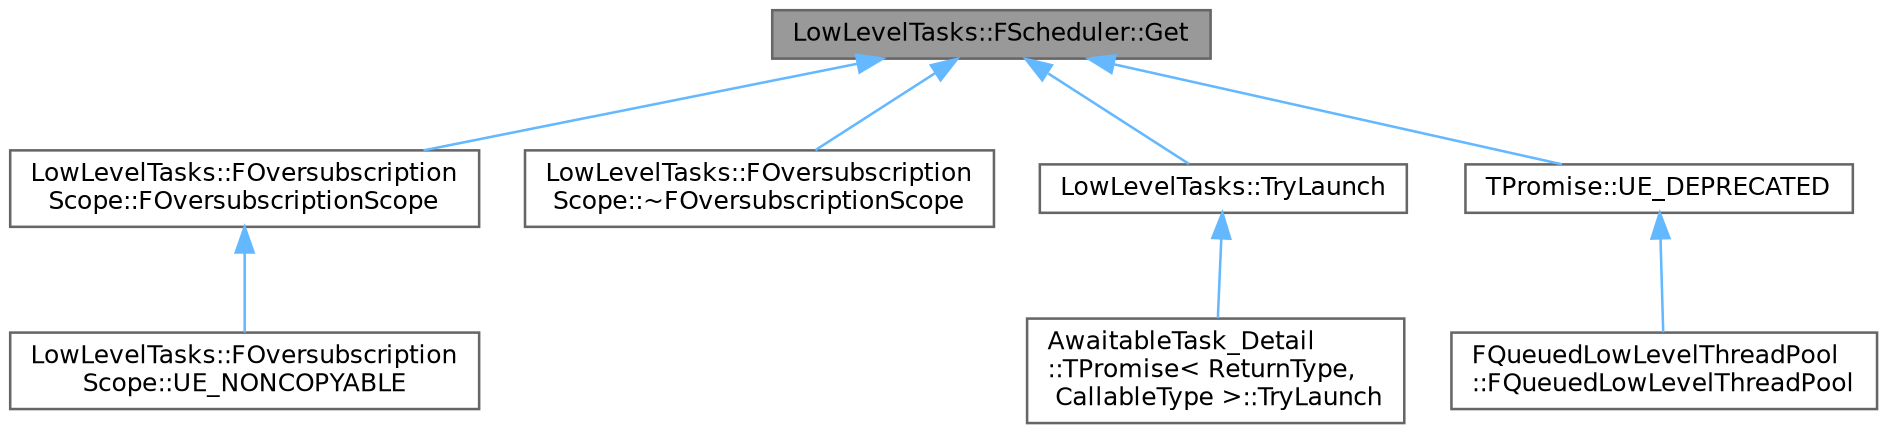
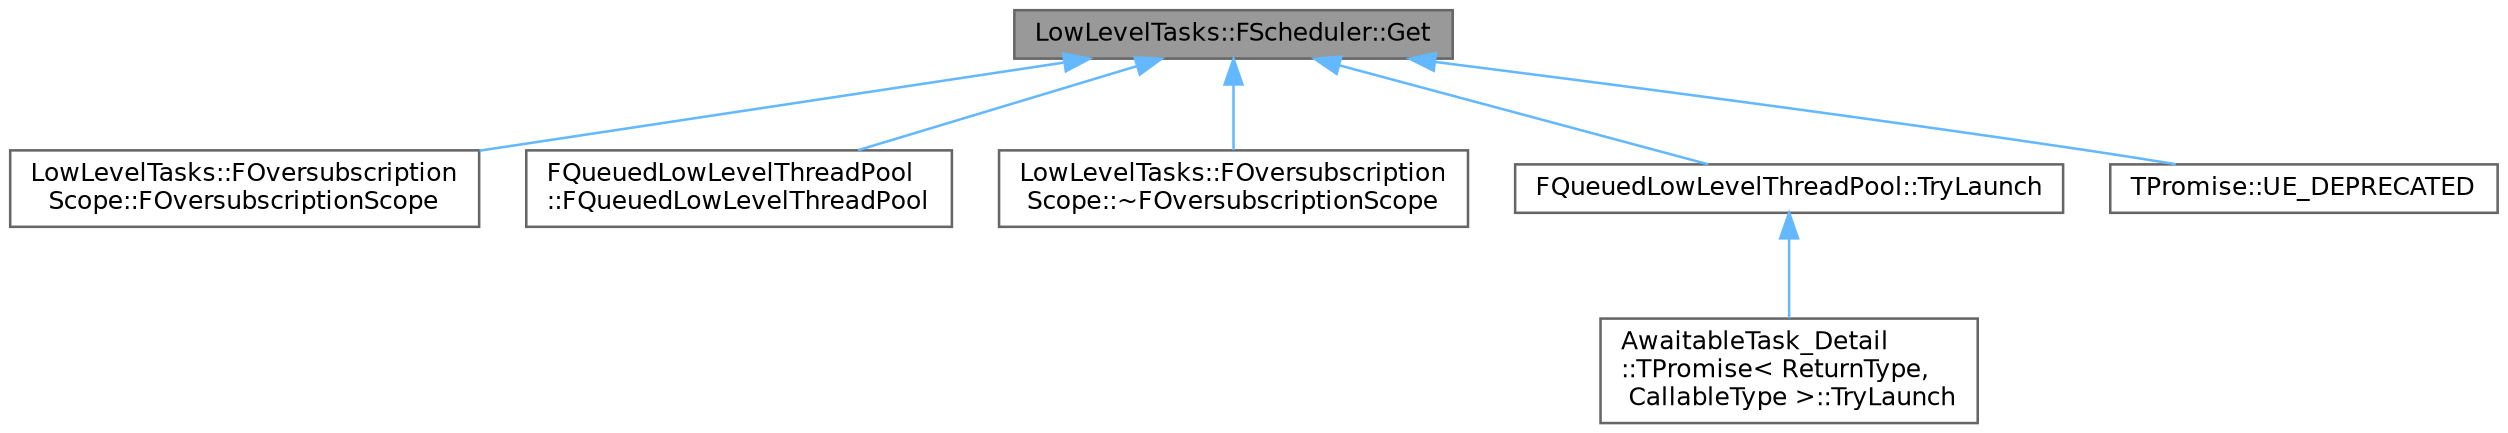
  digraph {
    rankdir=TB
    node [color=grey40 fillcolor=white fontname=Helvetica fontsize=10 shape=box style=filled]
    edge [color=steelblue1 dir=back fontname=Helvetica fontsize=10 labelfontname=Helvetica labelfontsize=10 style=solid]
    n1 [color=gray40 fillcolor=grey60 fontcolor=black height=0.2 label="LowLevelTasks::FScheduler::Get" width=0.4]
    n2 [height=0.2 label="LowLevelTasks::FOversubscription\lScope::FOversubscriptionScope" width=0.4]
    n3 [height=0.2 label="FQueuedLowLevelThreadPool\l::FQueuedLowLevelThreadPool" width=0.4]
    n4 [height=0.2 label="LowLevelTasks::FOversubscription\lScope::~FOversubscriptionScope" width=0.4]
-   n5 [height=0.2 label="LowLevelTasks::TryLaunch" width=0.4]
+   n5 [height=0.2 label="FQueuedLowLevelThreadPool::TryLaunch" width=0.4]
    n6 [height=0.2 label="TPromise::UE_DEPRECATED" width=0.4]
-   n7 [height=0.2 label="LowLevelTasks::FOversubscription\lScope::UE_NONCOPYABLE" width=0.4]
    n8 [height=0.2 label="AwaitableTask_Detail\l::TPromise\< ReturnType,\l CallableType \>::TryLaunch" width=0.4]
    n1 -> n2
-   n6 -> n3
+   n1 -> n3
    n1 -> n4
    n1 -> n5
    n1 -> n6
-   n2 -> n7
    n5 -> n8
  }
